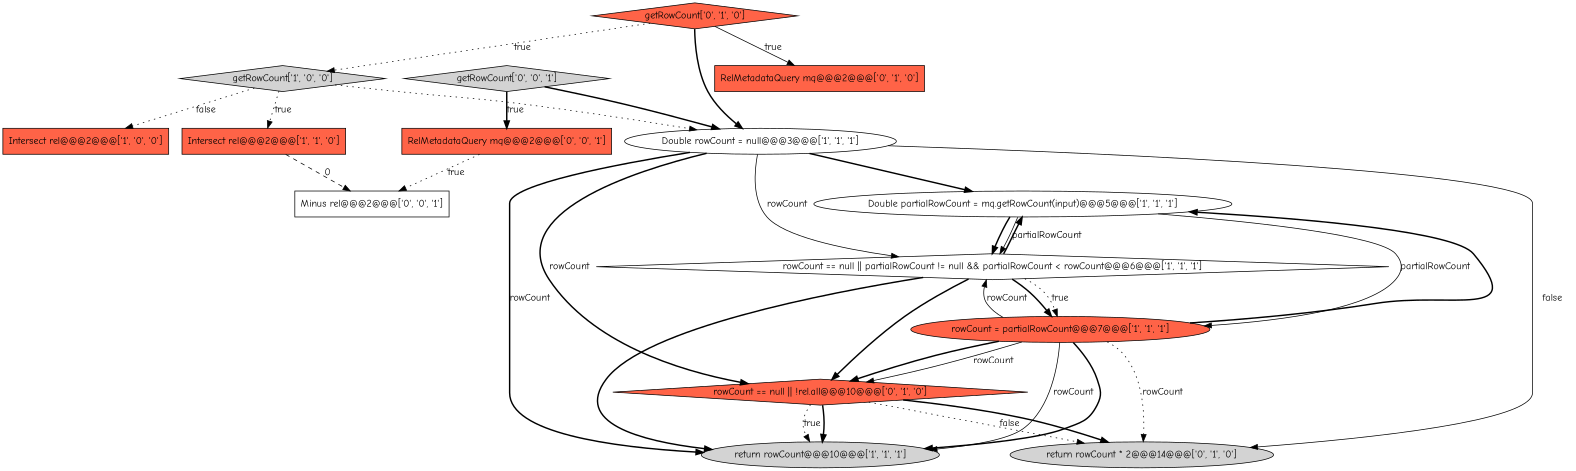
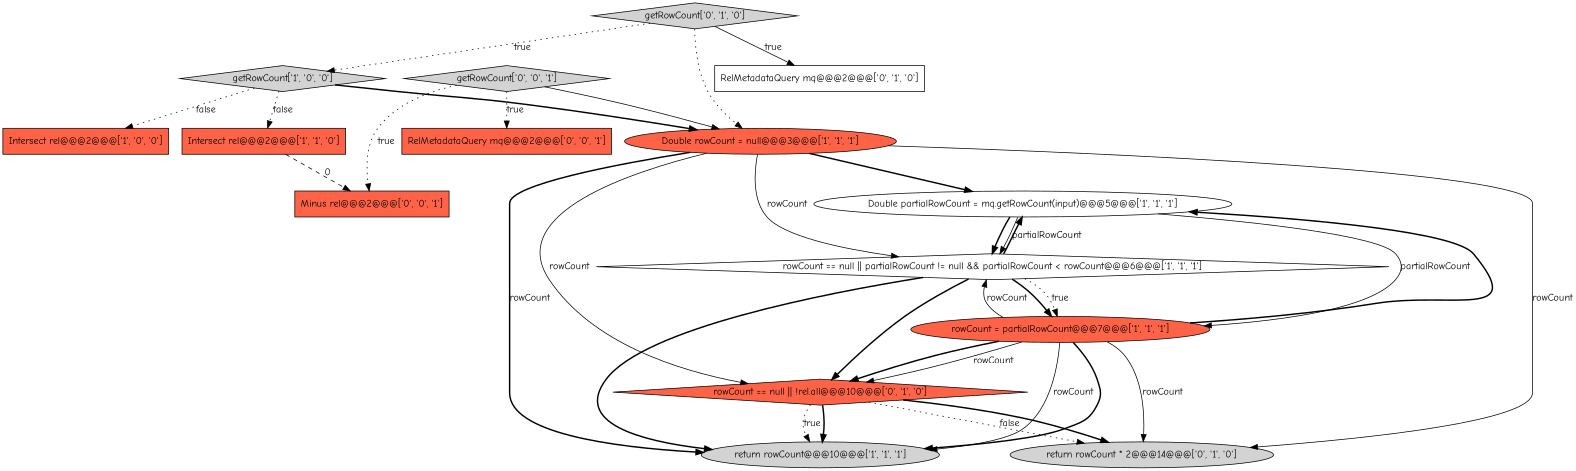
  digraph {
    fontname="Comic Neue"
    node [fillcolor=tomato fontname="Comic Neue" shape=box style=filled]
    edge [fontname="Comic Neue" style=bold]
    n1 [label="Intersect rel@@@2@@@['1', '1', '0']"]
-   n2 [fillcolor=white label="Minus rel@@@2@@@['0', '0', '1']"]
+   n2 [label="Minus rel@@@2@@@['0', '0', '1']"]
    n3 [label="Intersect rel@@@2@@@['1', '0', '0']"]
    n4 [fillcolor=lightgray label="getRowCount['1', '0', '0']" shape=diamond]
-   n5 [fillcolor=white label="Double rowCount = null@@@3@@@['1', '1', '1']" shape=ellipse]
+   n5 [label="Double rowCount = null@@@3@@@['1', '1', '1']" shape=ellipse]
    n6 [fillcolor=lightgray label="return rowCount * 2@@@14@@@['0', '1', '0']" shape=ellipse]
    n7 [fillcolor=white label="Double partialRowCount = mq.getRowCount(input)@@@5@@@['1', '1', '1']" shape=ellipse]
    n8 [fillcolor=white label="rowCount == null || partialRowCount != null && partialRowCount < rowCount@@@6@@@['1', '1', '1']" shape=diamond]
    n9 [fillcolor=lightgray label="return rowCount@@@10@@@['1', '1', '1']" shape=ellipse]
    n10 [label="rowCount == null || !rel.all@@@10@@@['0', '1', '0']" shape=diamond]
-   n11 [label="RelMetadataQuery mq@@@2@@@['0', '1', '0']"]
+   n11 [fillcolor=white label="RelMetadataQuery mq@@@2@@@['0', '1', '0']"]
    n12 [label="RelMetadataQuery mq@@@2@@@['0', '0', '1']"]
    n13 [label="rowCount = partialRowCount@@@7@@@['1', '1', '1']" shape=ellipse]
    n14 [fillcolor=lightgray label="getRowCount['0', '0', '1']" shape=diamond]
-   n15 [label="getRowCount['0', '1', '0']" shape=diamond]
+   n15 [fillcolor=lightgray label="getRowCount['0', '1', '0']" shape=diamond]
    n1 -> n2 [label=0 style=dashed]
-   n4 -> n1 [label=true style=dotted]
+   n4 -> n1 [label=false style=dotted]
    n4 -> n3 [label=false style=dotted]
-   n4 -> n5 [style=dotted]
-   n5 -> n6 [label=false style=solid]
+   n4 -> n5
+   n5 -> n6 [label=rowCount style=solid]
    n5 -> n7
    n5 -> n8 [label=rowCount style=solid]
    n5 -> n9 [label=rowCount]
-   n5 -> n10 [label=rowCount]
+   n5 -> n10 [label=rowCount style=solid]
    n7 -> n8 [label=partialRowCount style=solid]
    n7 -> n8
    n7 -> n13 [label=partialRowCount style=solid]
    n8 -> n7
    n8 -> n9
    n8 -> n10
    n8 -> n13
    n8 -> n13 [label=true style=dotted]
    n10 -> n6 [label=false style=dotted]
    n10 -> n6
    n10 -> n9
    n10 -> n9 [label=true style=dotted]
-   n13 -> n6 [label=rowCount style=dotted]
+   n13 -> n6 [label=rowCount style=solid]
    n13 -> n7
    n13 -> n8 [label=rowCount style=solid]
    n13 -> n9
    n13 -> n9 [label=rowCount style=solid]
    n13 -> n10 [label=rowCount style=solid]
    n13 -> n10
-   n12 -> n2 [label=true style=dotted]
-   n14 -> n5
-   n14 -> n12 [label=true]
+   n14 -> n2 [label=true style=dotted]
+   n14 -> n5 [style=solid]
+   n14 -> n12 [label=true style=dotted]
    n15 -> n4 [label=true style=dotted]
-   n15 -> n5
+   n15 -> n5 [style=dotted]
    n15 -> n11 [label=true style=solid]
  }
